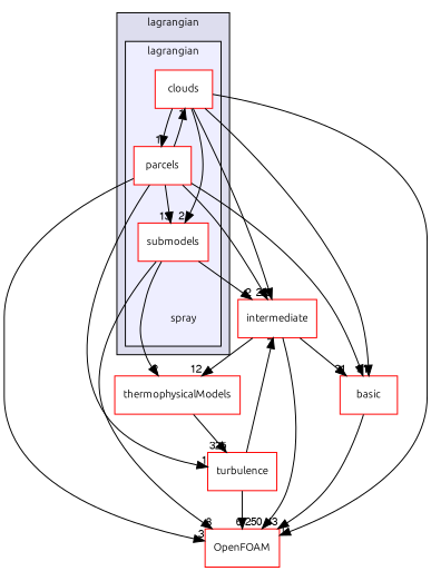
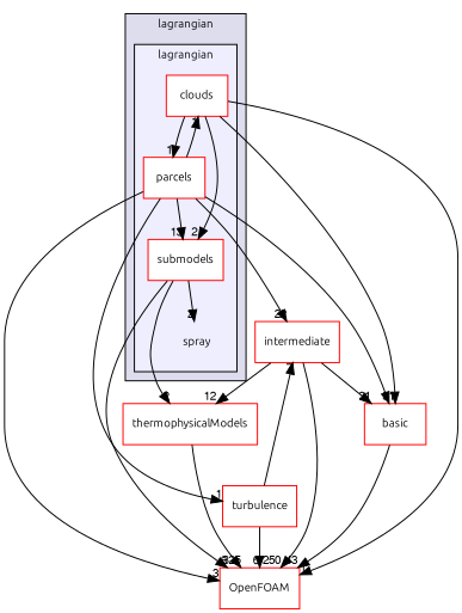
  digraph {
    compound=true
    fontname=Ubuntu
    node [fontname=Ubuntu fontsize=10 shape=box color=red]
    edge [headlabel=1 labeldistance=1.5 labelfontname=FreeSans labelfontsize=10 fontname=Ubuntu]
    n1 [label=spray shape=plaintext color=""]
    n2 [fillcolor=white label=clouds style=filled]
    n3 [fillcolor=white label=parcels style=filled]
    n4 [fillcolor=white label=submodels style=filled]
    n5 [label=intermediate]
    n6 [label=OpenFOAM]
    n7 [label=basic]
    n8 [label=turbulence]
    n9 [label=thermophysicalModels]
    subgraph cluster_1 {
      bgcolor="#ddddee"
      fontsize=10
      label=lagrangian
      pencolor=black
      subgraph cluster_2 {
        bgcolor="#eeeeff"
        fontsize=10
        pencolor=black
        n1
        n2
        n3
        n4
      }
    }
    n2 -> n3
    n2 -> n4 [headlabel=2]
-   n2 -> n5 [headlabel=3]
    n2 -> n6
    n2 -> n7
    n3 -> n2
    n3 -> n4 [headlabel=13]
    n3 -> n5 [headlabel=22]
    n3 -> n6 [headlabel=3]
    n3 -> n7 [headlabel=3]
    n3 -> n8
-   n4 -> n5 [headlabel=2]
+   n4 -> n1 [headlabel=2]
    n4 -> n6 [headlabel=8]
    n4 -> n9 [headlabel=2]
    n5 -> n6 [headlabel=250]
    n5 -> n7 [headlabel=31]
    n5 -> n9 [headlabel=12]
    n7 -> n6 [headlabel=43]
    n8 -> n5 [headlabel=7]
    n8 -> n6 [headlabel=6]
-   n9 -> n8 [headlabel=325]
+   n9 -> n6 [headlabel=325]
  }
